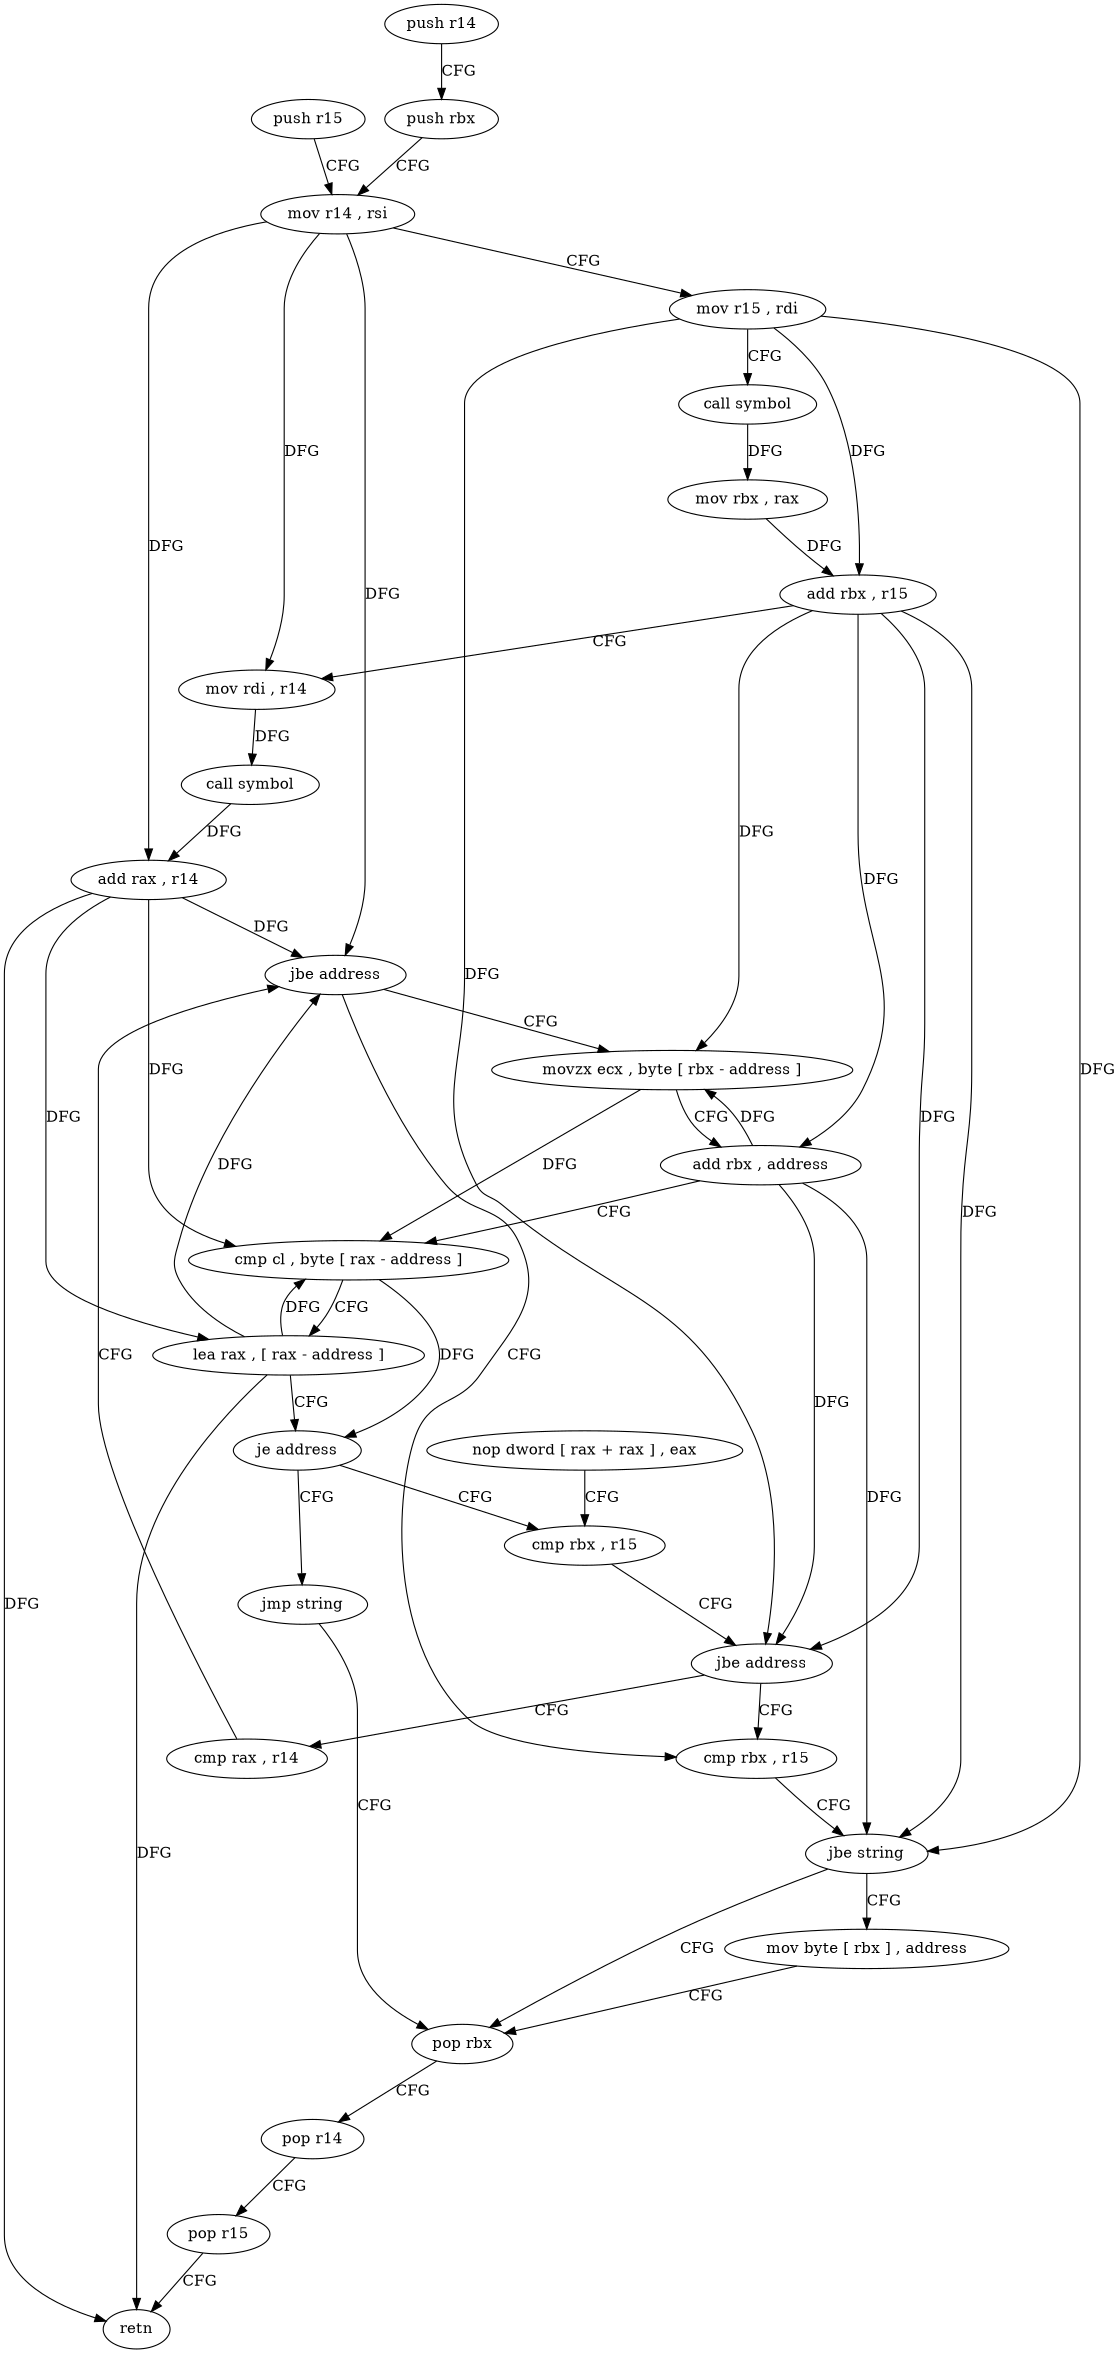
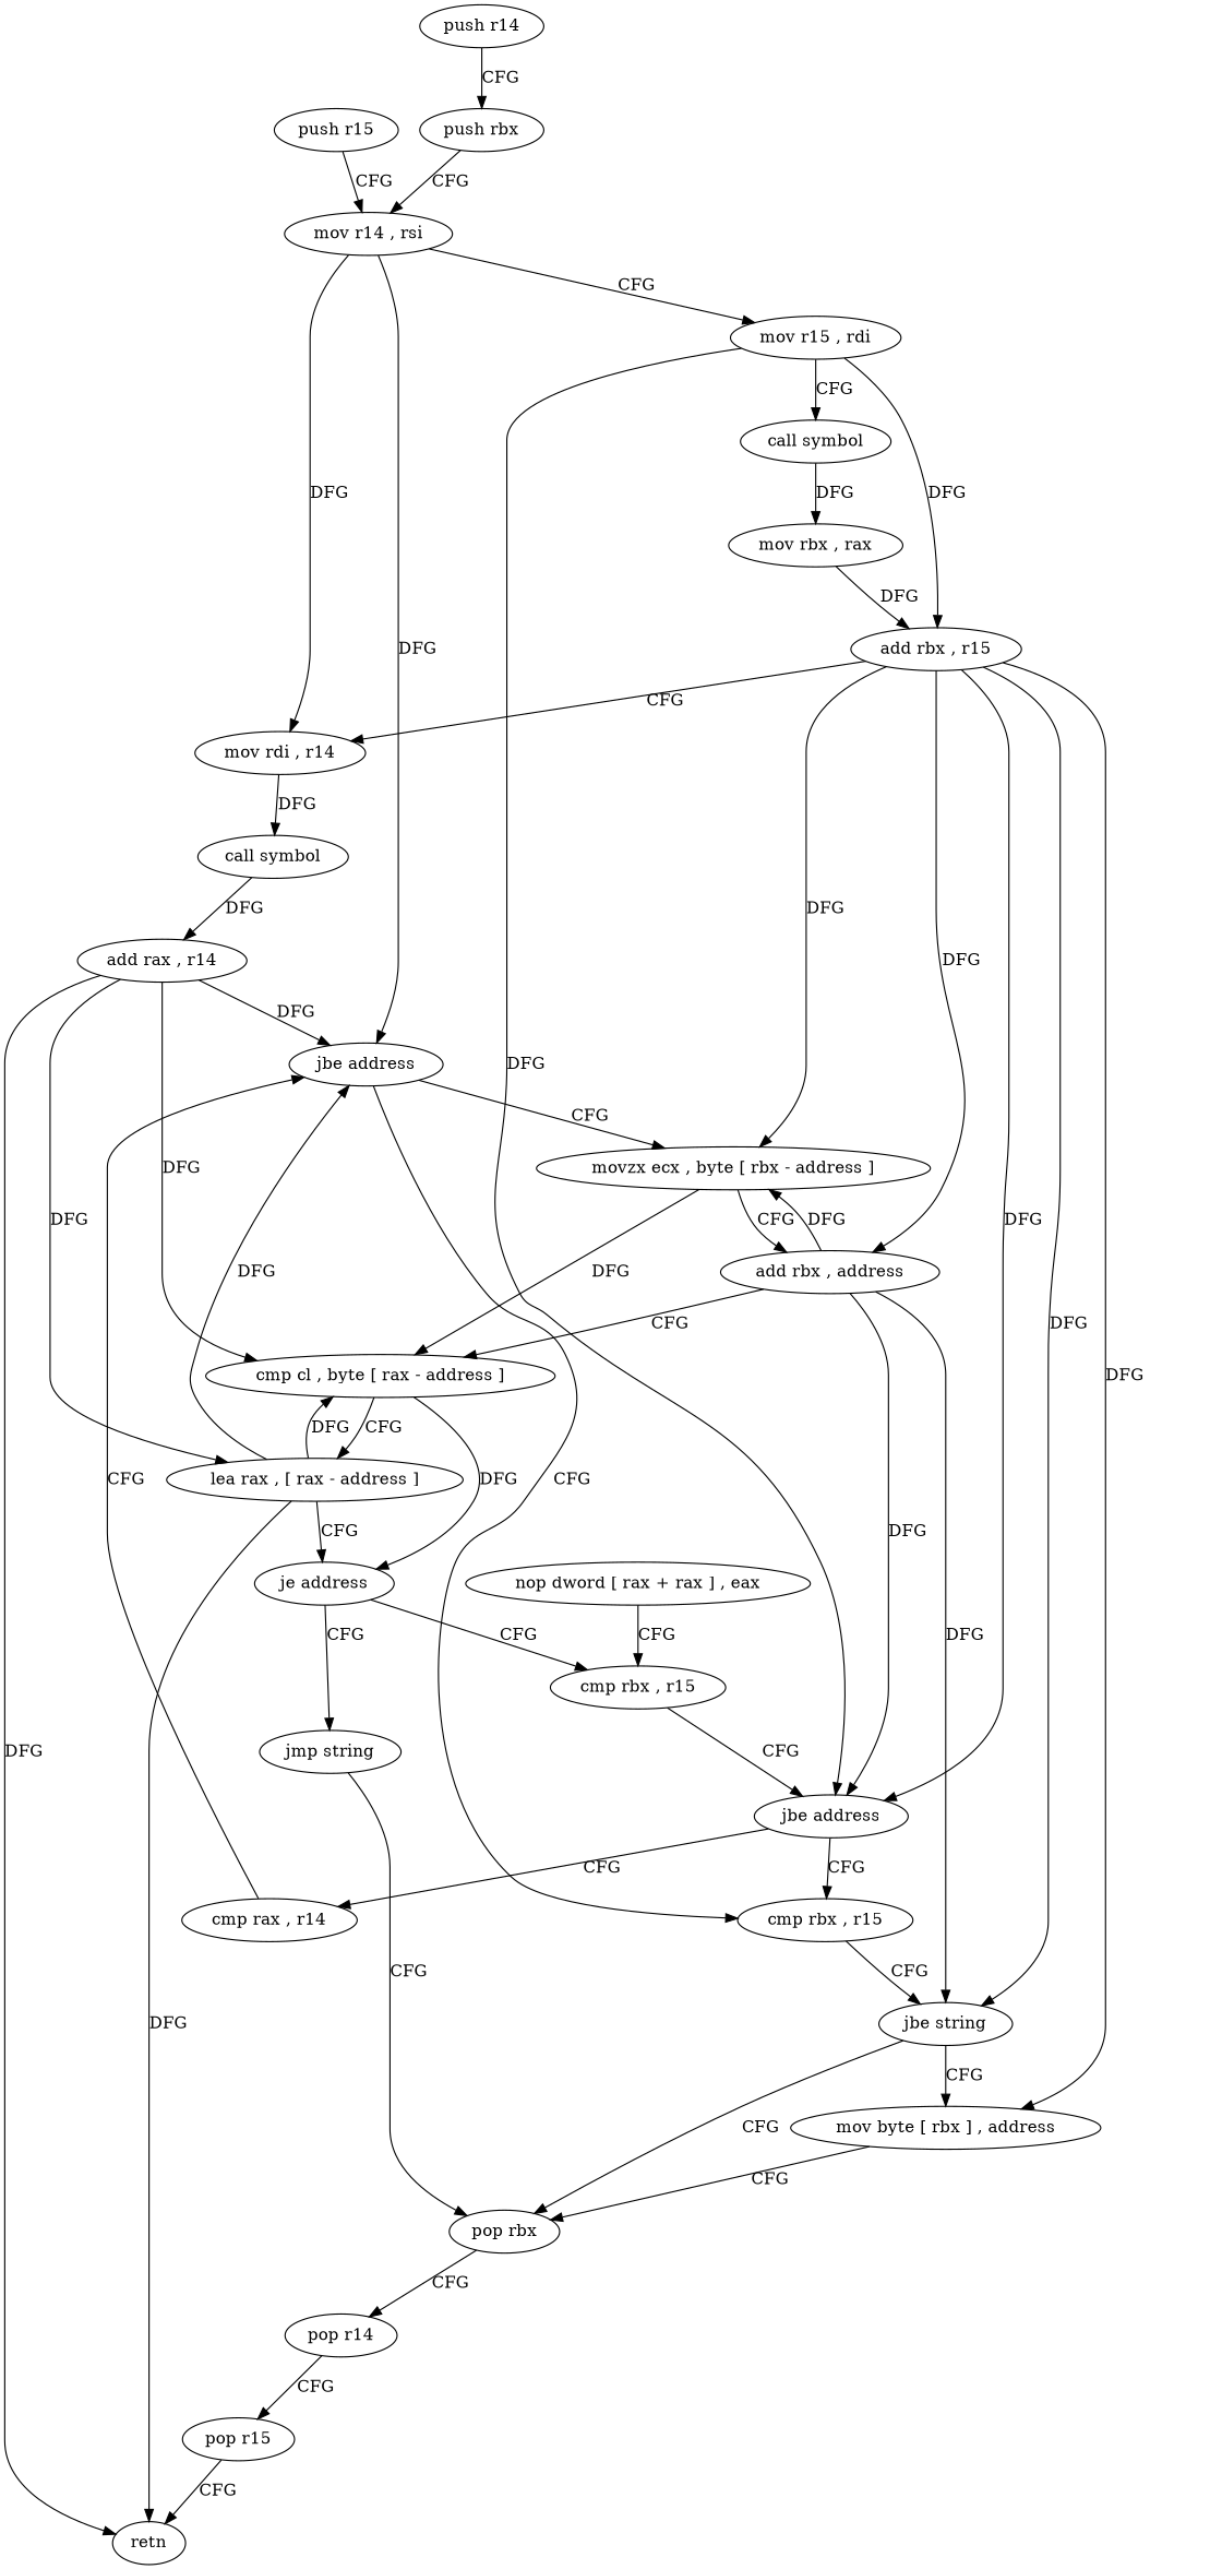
  digraph {
    n1 [label="push r15"]
    n2 [label="mov r14 , rsi"]
    n3 [label="push r14"]
    n4 [label="push rbx"]
    n5 [label="mov r15 , rdi"]
    n6 [label="mov rdi , r14"]
    n7 [label="add rax , r14"]
    n8 [label="jbe address"]
    n9 [label="call symbol"]
    n10 [label="add rbx , r15"]
    n11 [label="jbe string"]
    n12 [label="jbe address"]
    n13 [label="call symbol"]
    n14 [label=retn]
    n15 [label="cmp cl , byte [ rax - address ]"]
    n16 [label="lea rax , [ rax - address ]"]
    n17 [label="movzx ecx , byte [ rbx - address ]"]
    n18 [label="cmp rbx , r15"]
    n19 [label="mov rbx , rax"]
    n20 [label="mov byte [ rbx ] , address"]
    n21 [label="add rbx , address"]
    n22 [label="pop rbx"]
    n23 [label="cmp rax , r14"]
    n24 [label="je address"]
    n25 [label="nop dword [ rax + rax ] , eax"]
    n26 [label="cmp rbx , r15"]
    n27 [label="pop r14"]
    n28 [label="pop r15"]
    n29 [label="jmp string"]
    n1 -> n2 [label=CFG]
    n2 -> n5 [label=CFG]
    n2 -> n6 [label=DFG]
-   n2 -> n7 [label=DFG]
    n2 -> n8 [label=DFG]
    n3 -> n4 [label=CFG]
    n4 -> n2 [label=CFG]
    n5 -> n9 [label=CFG]
    n5 -> n10 [label=DFG]
-   n5 -> n11 [label=DFG]
    n5 -> n12 [label=DFG]
    n6 -> n13 [label=DFG]
    n7 -> n8 [label=DFG]
    n7 -> n14 [label=DFG]
    n7 -> n15 [label=DFG]
    n7 -> n16 [label=DFG]
    n8 -> n17 [label=CFG]
    n8 -> n18 [label=CFG]
    n9 -> n19 [label=DFG]
    n10 -> n6 [label=CFG]
    n10 -> n11 [label=DFG]
    n10 -> n12 [label=DFG]
    n10 -> n17 [label=DFG]
+   n10 -> n20 [label=DFG]
    n10 -> n21 [label=DFG]
    n11 -> n20 [label=CFG]
    n11 -> n22 [label=CFG]
    n12 -> n18 [label=CFG]
    n12 -> n23 [label=CFG]
    n13 -> n7 [label=DFG]
    n15 -> n16 [label=CFG]
    n15 -> n24 [label=DFG]
    n16 -> n8 [label=DFG]
    n16 -> n14 [label=DFG]
    n16 -> n15 [label=DFG]
    n16 -> n24 [label=CFG]
    n17 -> n15 [label=DFG]
    n17 -> n21 [label=CFG]
    n18 -> n11 [label=CFG]
    n19 -> n10 [label=DFG]
    n20 -> n22 [label=CFG]
    n21 -> n11 [label=DFG]
    n21 -> n12 [label=DFG]
    n21 -> n15 [label=CFG]
    n21 -> n17 [label=DFG]
    n22 -> n27 [label=CFG]
    n23 -> n8 [label=CFG]
    n24 -> n26 [label=CFG]
    n24 -> n29 [label=CFG]
    n25 -> n26 [label=CFG]
    n26 -> n12 [label=CFG]
    n27 -> n28 [label=CFG]
    n28 -> n14 [label=CFG]
    n29 -> n22 [label=CFG]
  }
